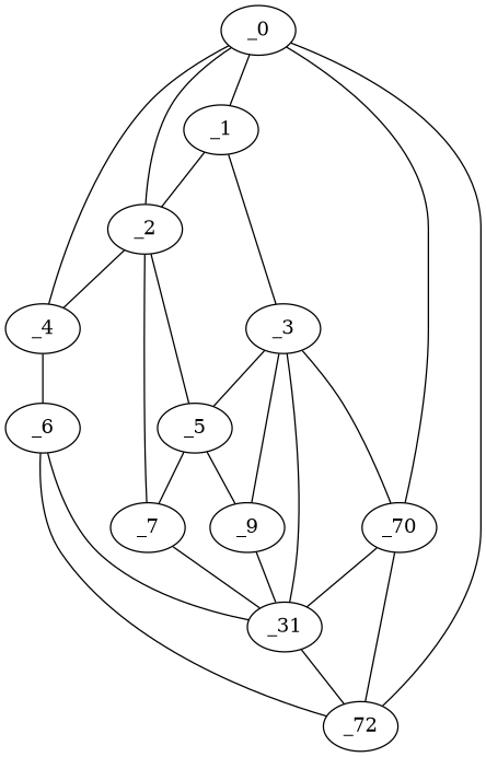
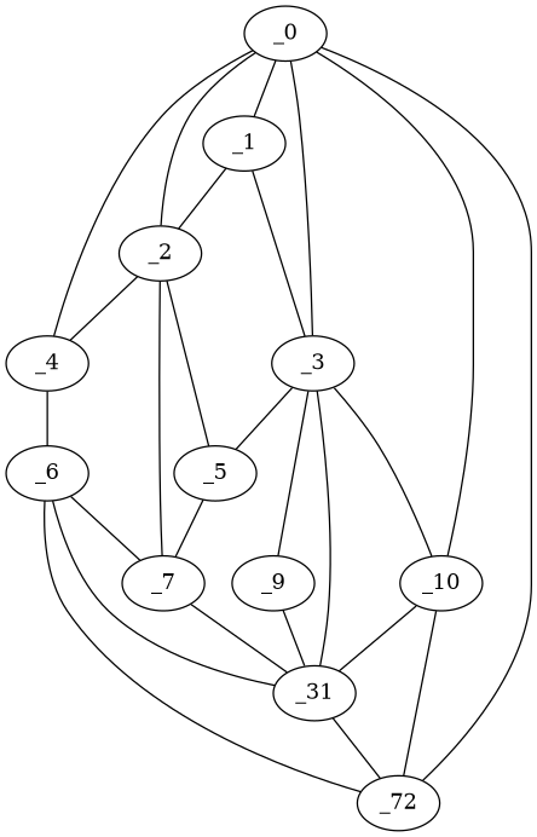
  graph {
    node [x=92 y=15]
    edge [valence=2]
    _0 [x=19]
    _1 [y=56]
    _2 [y=69]
    _3 [x=95 y=48]
    _4 [x=95 y=80]
-   _10 [x=110 y=23 label=_70]
+   _10 [x=110 y=23]
    n7 [label=_72 x=112]
    _5 [x=98 y=56]
    _7 [x=107 y=71]
    _9 [x=108 y=54]
    n11 [label=_31 x=111 y=29]
    _6 [x=106 y=105]
    _0 -- _1
    _0 -- _2
+   _0 -- _3 [valence=1]
    _0 -- _4 [valence=1]
    _0 -- _10
    _0 -- n7 [valence=1]
    _1 -- _2
    _1 -- _3
    _2 -- _4
    _2 -- _5
    _2 -- _7 [valence=1]
    _3 -- _10 [valence=1]
    _3 -- _5
    _3 -- _9
    _3 -- n11
    _4 -- _6
    _10 -- n7 [valence=1]
    _10 -- n11
    _5 -- _7
-   _5 -- _9 [valence=1]
    _7 -- n11
    _9 -- n11
    n11 -- n7 [valence=1]
    _6 -- n7 [valence=1]
+   _6 -- _7
    _6 -- n11
  }
